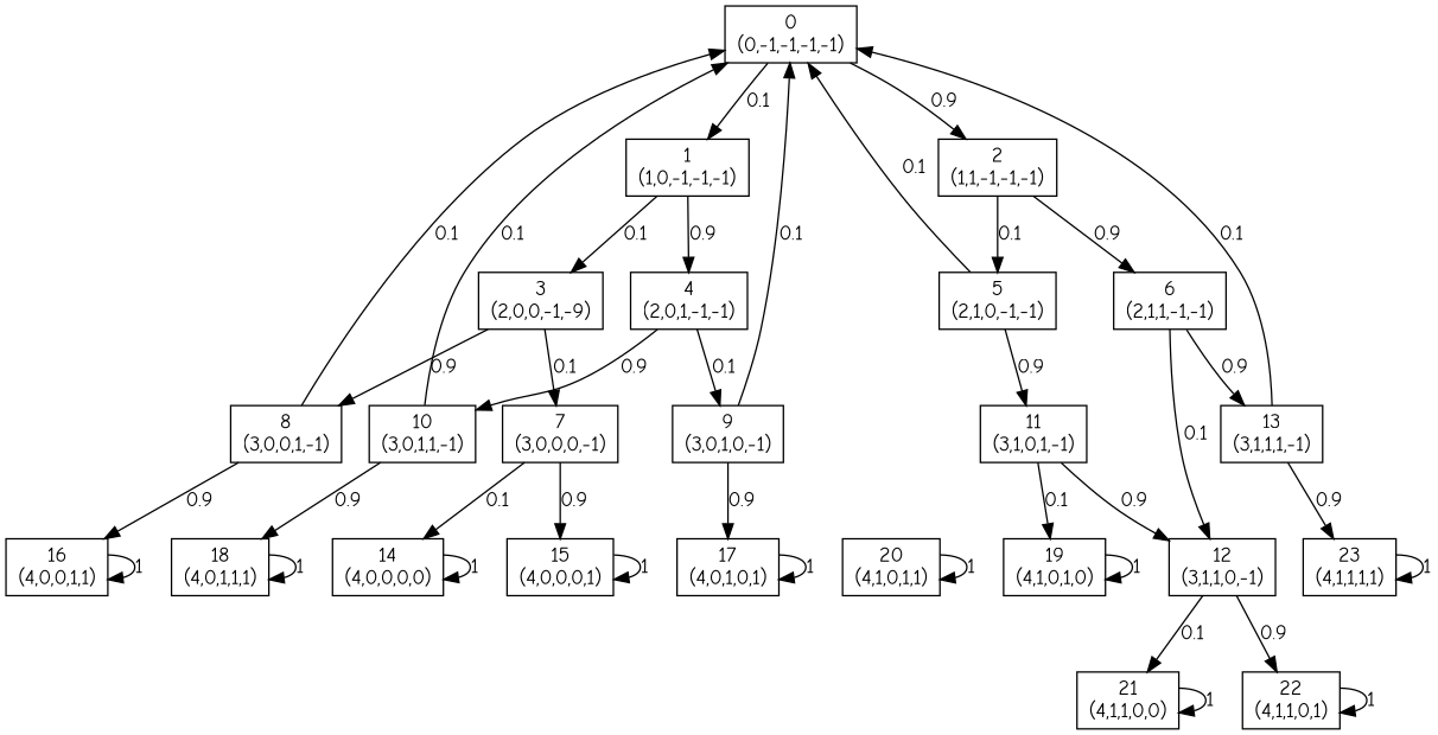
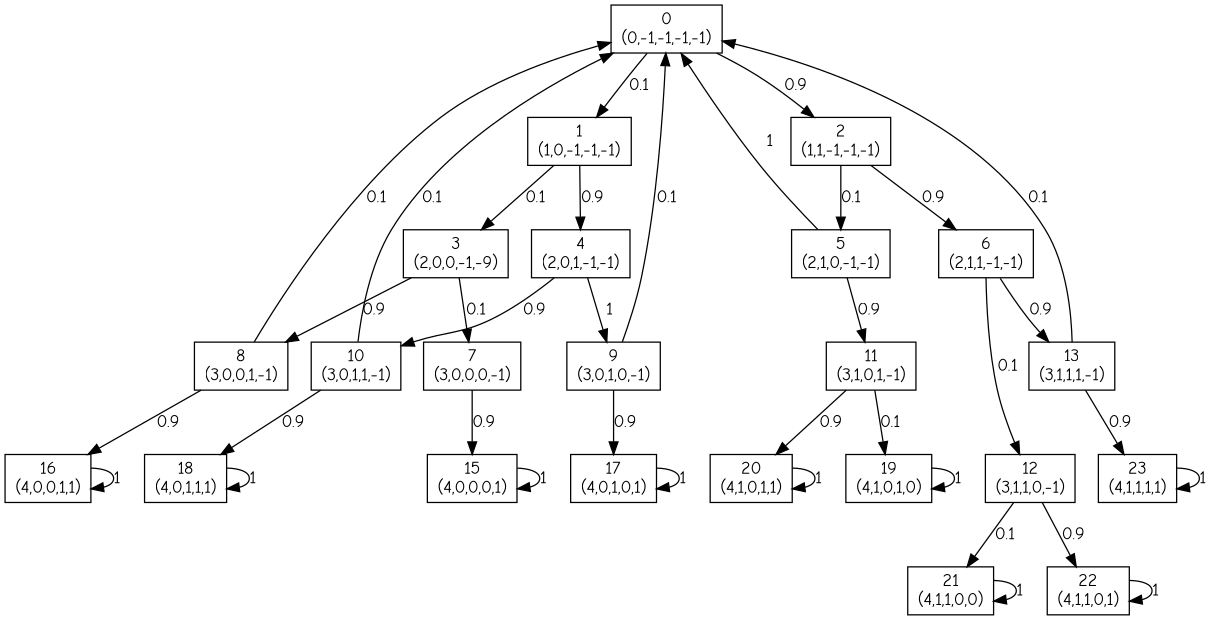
  digraph {
    fontname="Comic Neue"
    node [fontname="Comic Neue" shape=box]
    edge [fontname="Comic Neue"]
    n1 [label="0\n(0,-1,-1,-1,-1)"]
    n2 [label="1\n(1,0,-1,-1,-1)"]
    n3 [label="2\n(1,1,-1,-1,-1)"]
    n4 [label="3\n(2,0,0,-1,-9)"]
    n5 [label="4\n(2,0,1,-1,-1)"]
    n6 [label="5\n(2,1,0,-1,-1)"]
    n7 [label="6\n(2,1,1,-1,-1)"]
    n8 [label="7\n(3,0,0,0,-1)"]
    n9 [label="8\n(3,0,0,1,-1)"]
    n10 [label="9\n(3,0,1,0,-1)"]
    n11 [label="10\n(3,0,1,1,-1)"]
    n12 [label="11\n(3,1,0,1,-1)"]
    n13 [label="12\n(3,1,1,0,-1)"]
    n14 [label="13\n(3,1,1,1,-1)"]
-   n15 [label="14\n(4,0,0,0,0)"]
    n16 [label="15\n(4,0,0,0,1)"]
    n17 [label="16\n(4,0,0,1,1)"]
    n18 [label="17\n(4,0,1,0,1)"]
    n19 [label="18\n(4,0,1,1,1)"]
    n20 [label="19\n(4,1,0,1,0)"]
    n21 [label="20\n(4,1,0,1,1)"]
    n22 [label="21\n(4,1,1,0,0)"]
    n23 [label="22\n(4,1,1,0,1)"]
    n24 [label="23\n(4,1,1,1,1)"]
    n1 -> n2 [label=0.1]
    n1 -> n3 [label=0.9]
    n2 -> n4 [label=0.1]
    n2 -> n5 [label=0.9]
    n3 -> n6 [label=0.1]
    n3 -> n7 [label=0.9]
    n4 -> n8 [label=0.1]
    n4 -> n9 [label=0.9]
-   n5 -> n10 [label=0.1]
+   n5 -> n10 [label=1]
    n5 -> n11 [label=0.9]
-   n6 -> n1 [label=0.1]
+   n6 -> n1 [label=1]
    n6 -> n12 [label=0.9]
    n7 -> n13 [label=0.1]
    n7 -> n14 [label=0.9]
-   n8 -> n15 [label=0.1]
    n8 -> n16 [label=0.9]
    n9 -> n1 [label=0.1]
    n9 -> n17 [label=0.9]
    n10 -> n1 [label=0.1]
    n10 -> n18 [label=0.9]
    n11 -> n1 [label=0.1]
    n11 -> n19 [label=0.9]
    n12 -> n20 [label=0.1]
-   n12 -> n13 [label=0.9]
+   n12 -> n21 [label=0.9]
    n13 -> n22 [label=0.1]
    n13 -> n23 [label=0.9]
    n14 -> n1 [label=0.1]
    n14 -> n24 [label=0.9]
-   n15 -> n15 [label=1]
    n16 -> n16 [label=1]
    n17 -> n17 [label=1]
    n18 -> n18 [label=1]
    n19 -> n19 [label=1]
    n20 -> n20 [label=1]
    n21 -> n21 [label=1]
    n22 -> n22 [label=1]
    n23 -> n23 [label=1]
    n24 -> n24 [label=1]
  }
